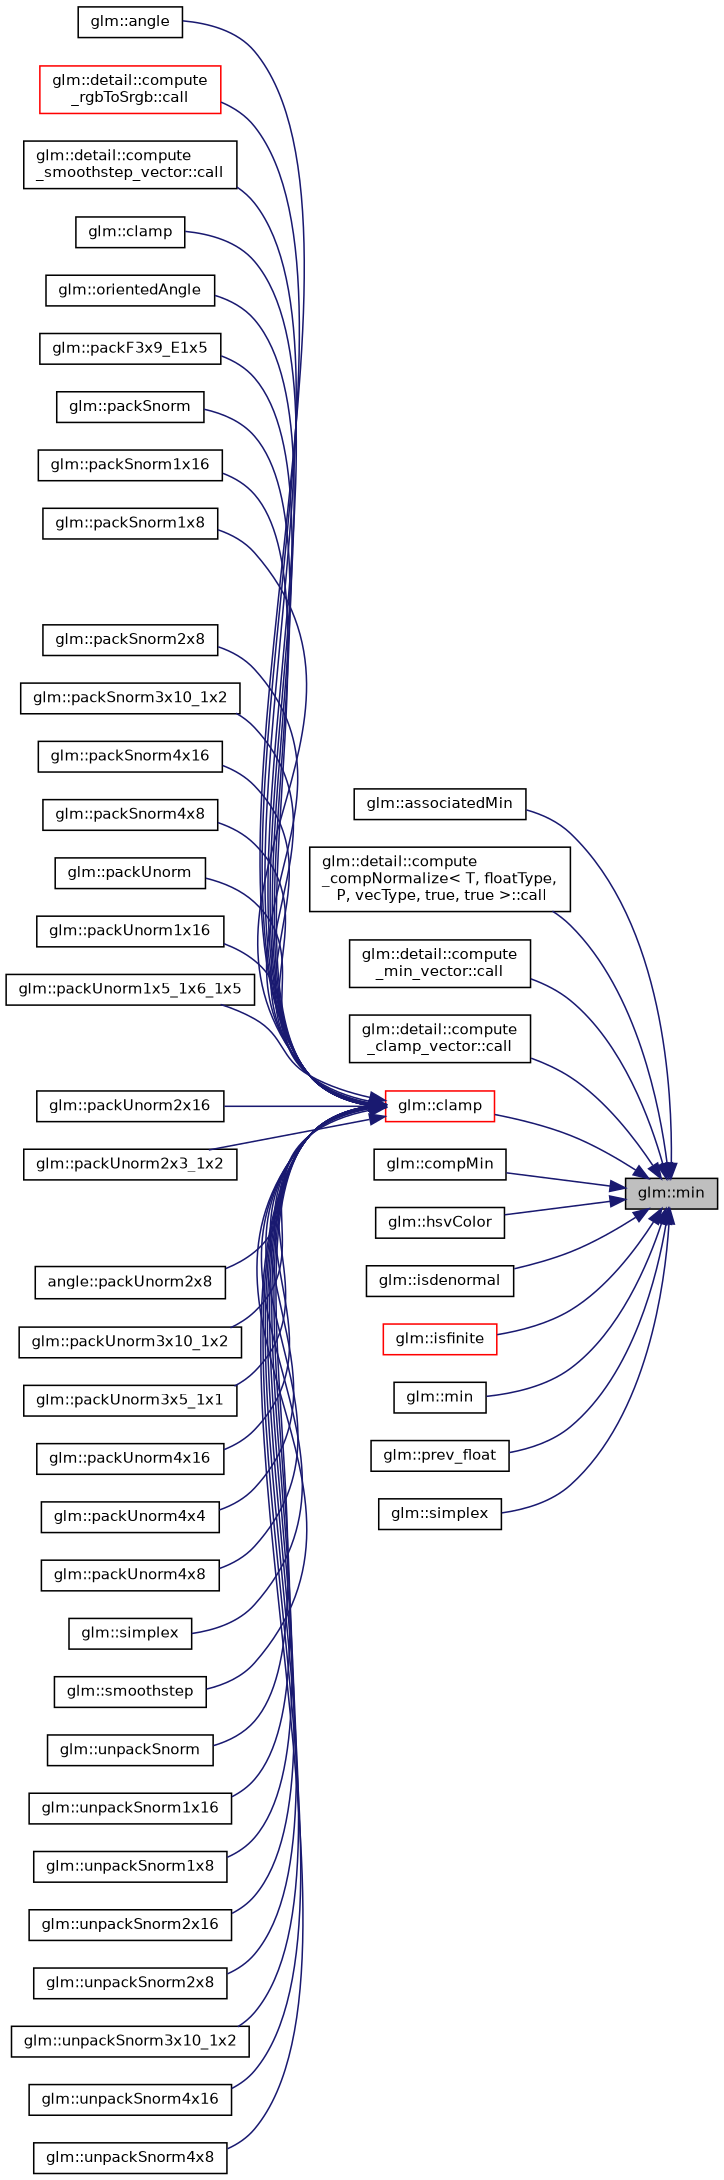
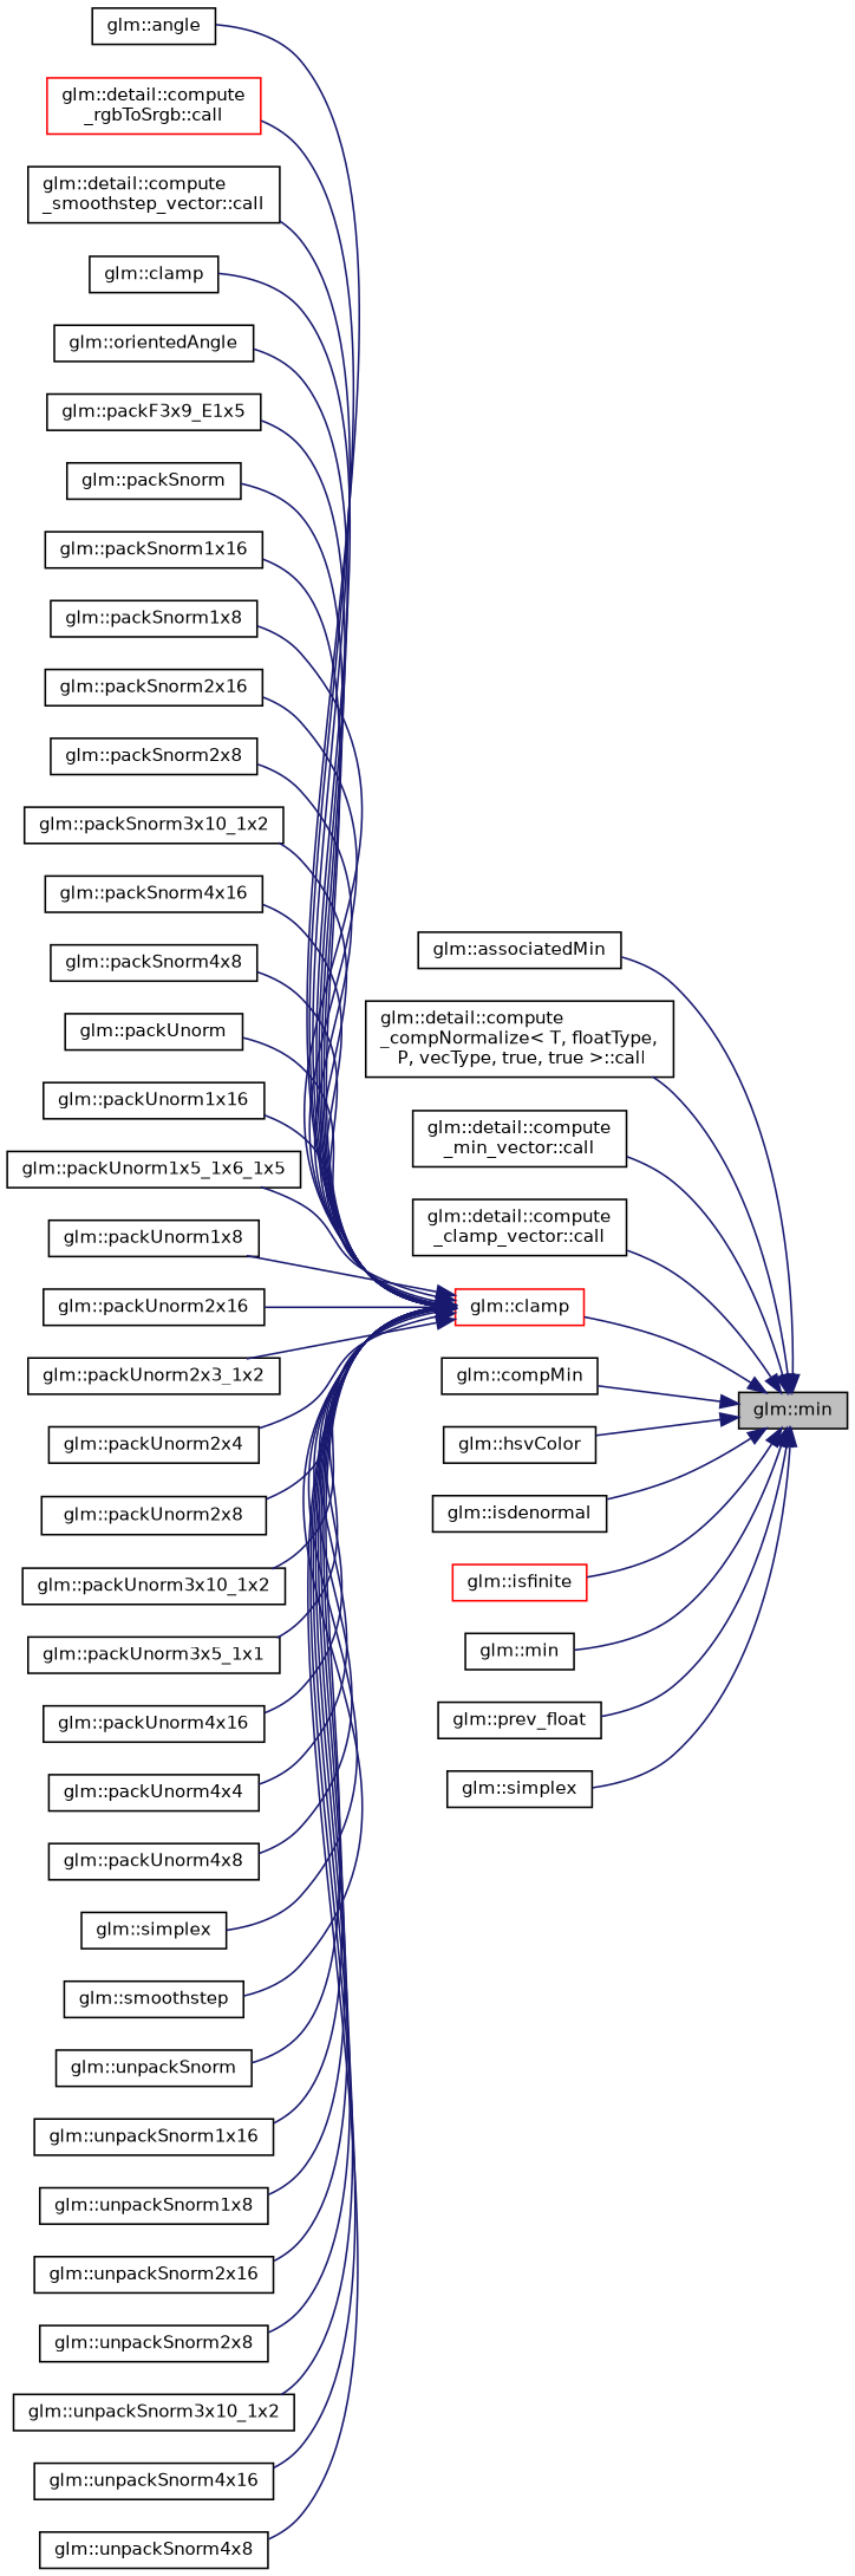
  digraph {
    rankdir=RL
    node [color=black fillcolor=white fontname=Helvetica fontsize=10 shape=record style=filled]
    edge [color=midnightblue dir=back fontname=Helvetica fontsize=10 labelfontname=Helvetica labelfontsize=10 style=solid]
    n1 [fillcolor=grey75 fontcolor=black height=0.2 label="glm::min" width=0.4]
    n2 [height=0.2 label="glm::associatedMin" width=0.4]
    n3 [height=0.2 label="glm::detail::compute\l_compNormalize\< T, floatType,\l P, vecType, true, true \>::call" width=0.4]
    n4 [height=0.2 label="glm::detail::compute\l_min_vector::call" width=0.4]
    n5 [height=0.2 label="glm::detail::compute\l_clamp_vector::call" width=0.4]
    n6 [color=red height=0.2 label="glm::clamp" width=0.4]
    n7 [height=0.2 label="glm::compMin" width=0.4]
    n8 [height=0.2 label="glm::hsvColor" width=0.4]
    n9 [height=0.2 label="glm::isdenormal" width=0.4]
    n10 [color=red height=0.2 label="glm::isfinite" width=0.4]
    n11 [height=0.2 label="glm::min" width=0.4]
    n12 [height=0.2 label="glm::prev_float" width=0.4]
    n13 [height=0.2 label="glm::simplex" width=0.4]
    n14 [height=0.2 label="glm::angle" width=0.4]
    n15 [color=red height=0.2 label="glm::detail::compute\l_rgbToSrgb::call" width=0.4]
    n16 [height=0.2 label="glm::detail::compute\l_smoothstep_vector::call" width=0.4]
    n17 [height=0.2 label="glm::clamp" width=0.4]
    n18 [height=0.2 label="glm::orientedAngle" width=0.4]
    n19 [height=0.2 label="glm::packF3x9_E1x5" width=0.4]
    n20 [height=0.2 label="glm::packSnorm" width=0.4]
    n21 [height=0.2 label="glm::packSnorm1x16" width=0.4]
    n22 [height=0.2 label="glm::packSnorm1x8" width=0.4]
+   n23 [height=0.2 label="glm::packSnorm2x16" width=0.4]
    n24 [height=0.2 label="glm::packSnorm2x8" width=0.4]
    n25 [height=0.2 label="glm::packSnorm3x10_1x2" width=0.4]
    n26 [height=0.2 label="glm::packSnorm4x16" width=0.4]
    n27 [height=0.2 label="glm::packSnorm4x8" width=0.4]
    n28 [height=0.2 label="glm::packUnorm" width=0.4]
    n29 [height=0.2 label="glm::packUnorm1x16" width=0.4]
    n30 [height=0.2 label="glm::packUnorm1x5_1x6_1x5" width=0.4]
+   n31 [height=0.2 label="glm::packUnorm1x8" width=0.4]
    n32 [height=0.2 label="glm::packUnorm2x16" width=0.4]
    n33 [height=0.2 label="glm::packUnorm2x3_1x2" width=0.4]
-   n35 [height=0.2 label="angle::packUnorm2x8" width=0.4]
+   n34 [height=0.2 label="glm::packUnorm2x4" width=0.4]
+   n35 [height=0.2 label="glm::packUnorm2x8" width=0.4]
    n36 [height=0.2 label="glm::packUnorm3x10_1x2" width=0.4]
    n37 [height=0.2 label="glm::packUnorm3x5_1x1" width=0.4]
    n38 [height=0.2 label="glm::packUnorm4x16" width=0.4]
    n39 [height=0.2 label="glm::packUnorm4x4" width=0.4]
    n40 [height=0.2 label="glm::packUnorm4x8" width=0.4]
    n41 [height=0.2 label="glm::simplex" width=0.4]
    n42 [height=0.2 label="glm::smoothstep" width=0.4]
    n43 [height=0.2 label="glm::unpackSnorm" width=0.4]
    n44 [height=0.2 label="glm::unpackSnorm1x16" width=0.4]
    n45 [height=0.2 label="glm::unpackSnorm1x8" width=0.4]
    n46 [height=0.2 label="glm::unpackSnorm2x16" width=0.4]
    n47 [height=0.2 label="glm::unpackSnorm2x8" width=0.4]
    n48 [height=0.2 label="glm::unpackSnorm3x10_1x2" width=0.4]
    n49 [height=0.2 label="glm::unpackSnorm4x16" width=0.4]
    n50 [height=0.2 label="glm::unpackSnorm4x8" width=0.4]
    n1 -> n2
    n1 -> n3
    n1 -> n4
    n1 -> n5
    n1 -> n6
    n1 -> n7
    n1 -> n8
    n1 -> n9
    n1 -> n10
    n1 -> n11
    n1 -> n12
    n1 -> n13
    n6 -> n14
    n6 -> n15
    n6 -> n16
    n6 -> n17
    n6 -> n18
    n6 -> n19
    n6 -> n20
    n6 -> n21
    n6 -> n22
+   n6 -> n23
    n6 -> n24
    n6 -> n25
    n6 -> n26
    n6 -> n27
    n6 -> n28
    n6 -> n29
    n6 -> n30
+   n6 -> n31
    n6 -> n32
    n6 -> n33
+   n6 -> n34
    n6 -> n35
    n6 -> n36
    n6 -> n37
    n6 -> n38
    n6 -> n39
    n6 -> n40
    n6 -> n41
    n6 -> n42
    n6 -> n43
    n6 -> n44
    n6 -> n45
    n6 -> n46
    n6 -> n47
    n6 -> n48
    n6 -> n49
    n6 -> n50
  }
